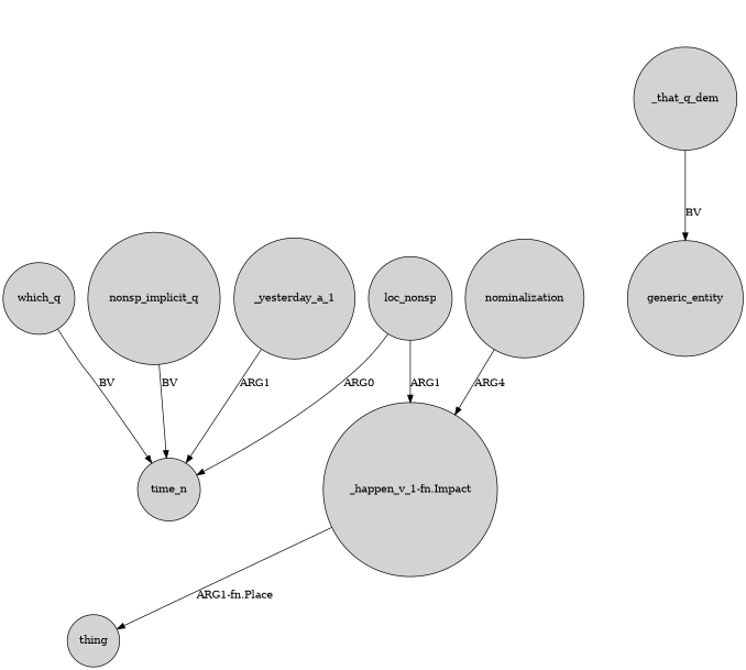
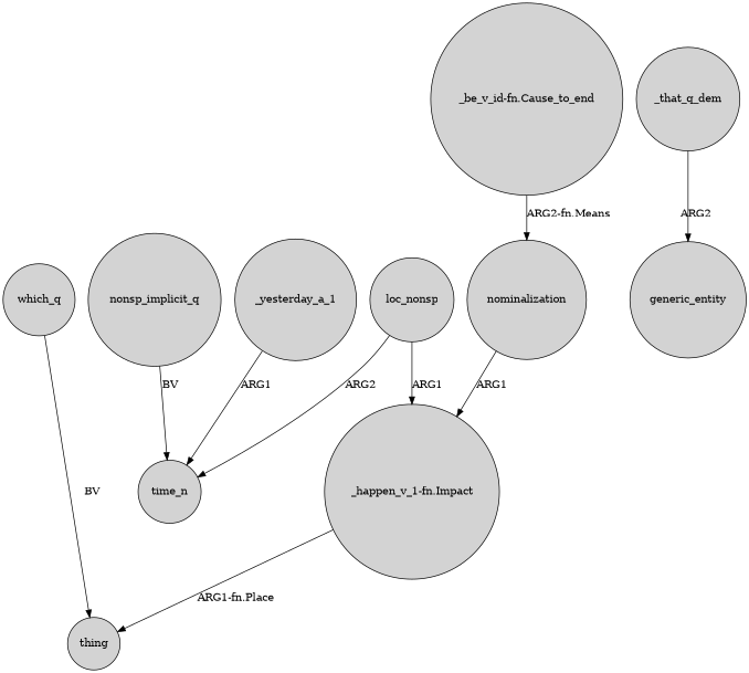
  digraph {
    node [shape=circle style=filled]
    _yesterday_a_1
    time_n
+   "_be_v_id-fn.Cause_to_end"
    nominalization
    "_happen_v_1-fn.Impact"
    thing
    loc_nonsp
    which_q
    _that_q_dem
    generic_entity
    n11 [label=nonsp_implicit_q]
    _yesterday_a_1 -> time_n [label=ARG1]
-   nominalization -> "_happen_v_1-fn.Impact" [label=ARG4]
+   "_be_v_id-fn.Cause_to_end" -> nominalization [label="ARG2-fn.Means"]
+   nominalization -> "_happen_v_1-fn.Impact" [label=ARG1]
    "_happen_v_1-fn.Impact" -> thing [label="ARG1-fn.Place"]
-   loc_nonsp -> time_n [label=ARG0]
+   loc_nonsp -> time_n [label=ARG2]
    loc_nonsp -> "_happen_v_1-fn.Impact" [label=ARG1]
-   which_q -> time_n [label=BV]
-   _that_q_dem -> generic_entity [label=BV]
+   which_q -> thing [label=BV]
+   _that_q_dem -> generic_entity [label=ARG2]
    n11 -> time_n [label=BV]
  }
